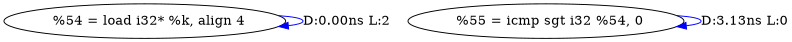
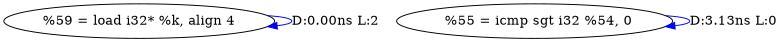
  digraph {
    edge [color=blue]
-   n1 [label="  %54 = load i32* %k, align 4"]
+   n1 [label="%59 = load i32* %k, align 4"]
    n2 [label="  %55 = icmp sgt i32 %54, 0"]
    n1 -> n1 [label="D:0.00ns L:2"]
    n2 -> n2 [label="D:3.13ns L:0"]
  }
